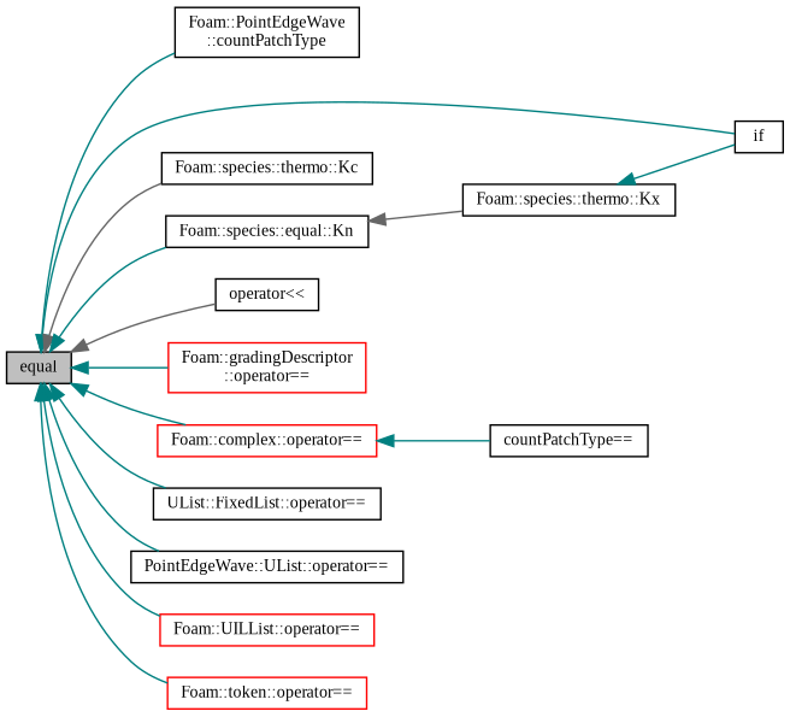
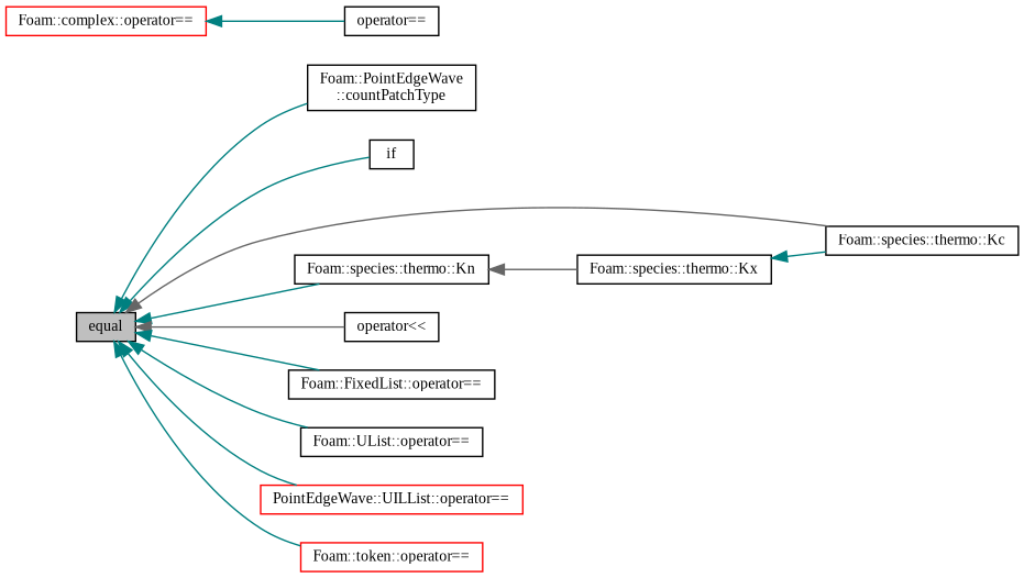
  digraph {
    fontname="Liberation Serif"
    rankdir=LR
    node [color=black fontname="Liberation Serif" fontsize=10 shape=record]
    edge [color=teal dir=back fontname="Liberation Serif" fontsize=10 labelfontname=Helvetica labelfontsize=10 style=solid]
    n1 [fillcolor=grey75 fontcolor=black height=0.2 label=equal style=filled width=0.4]
    n2 [height=0.2 label="Foam::PointEdgeWave\l::countPatchType" width=0.4]
    n3 [height=0.2 label=if width=0.4]
    n4 [height=0.2 label="Foam::species::thermo::Kc" width=0.4]
-   n5 [height=0.2 label="Foam::species::equal::Kn" width=0.4]
+   n5 [height=0.2 label="Foam::species::thermo::Kn" width=0.4]
    n6 [height=0.2 label="operator\<\<" width=0.4]
-   n7 [color=red height=0.2 label="Foam::gradingDescriptor\l::operator==" width=0.4]
    n8 [color=red height=0.2 label="Foam::complex::operator==" width=0.4]
-   n9 [height=0.2 label="UList::FixedList::operator==" width=0.4]
-   n10 [height=0.2 label="PointEdgeWave::UList::operator==" width=0.4]
-   n11 [color=red height=0.2 label="Foam::UILList::operator==" width=0.4]
+   n9 [height=0.2 label="Foam::FixedList::operator==" width=0.4]
+   n10 [height=0.2 label="Foam::UList::operator==" width=0.4]
+   n11 [color=red height=0.2 label="PointEdgeWave::UILList::operator==" width=0.4]
    n12 [color=red height=0.2 label="Foam::token::operator==" width=0.4]
    n13 [height=0.2 label="Foam::species::thermo::Kx" width=0.4]
-   n14 [height=0.2 label="countPatchType==" width=0.4]
+   n14 [height=0.2 label="operator==" width=0.4]
    n1 -> n2
    n1 -> n3
    n1 -> n4 [color=gray40]
    n1 -> n5
    n1 -> n6 [color=gray40]
-   n1 -> n7
-   n1 -> n8
    n1 -> n9
    n1 -> n10
    n1 -> n11
    n1 -> n12
    n5 -> n13 [color=gray40]
    n8 -> n14
-   n13 -> n3
+   n13 -> n4
  }
